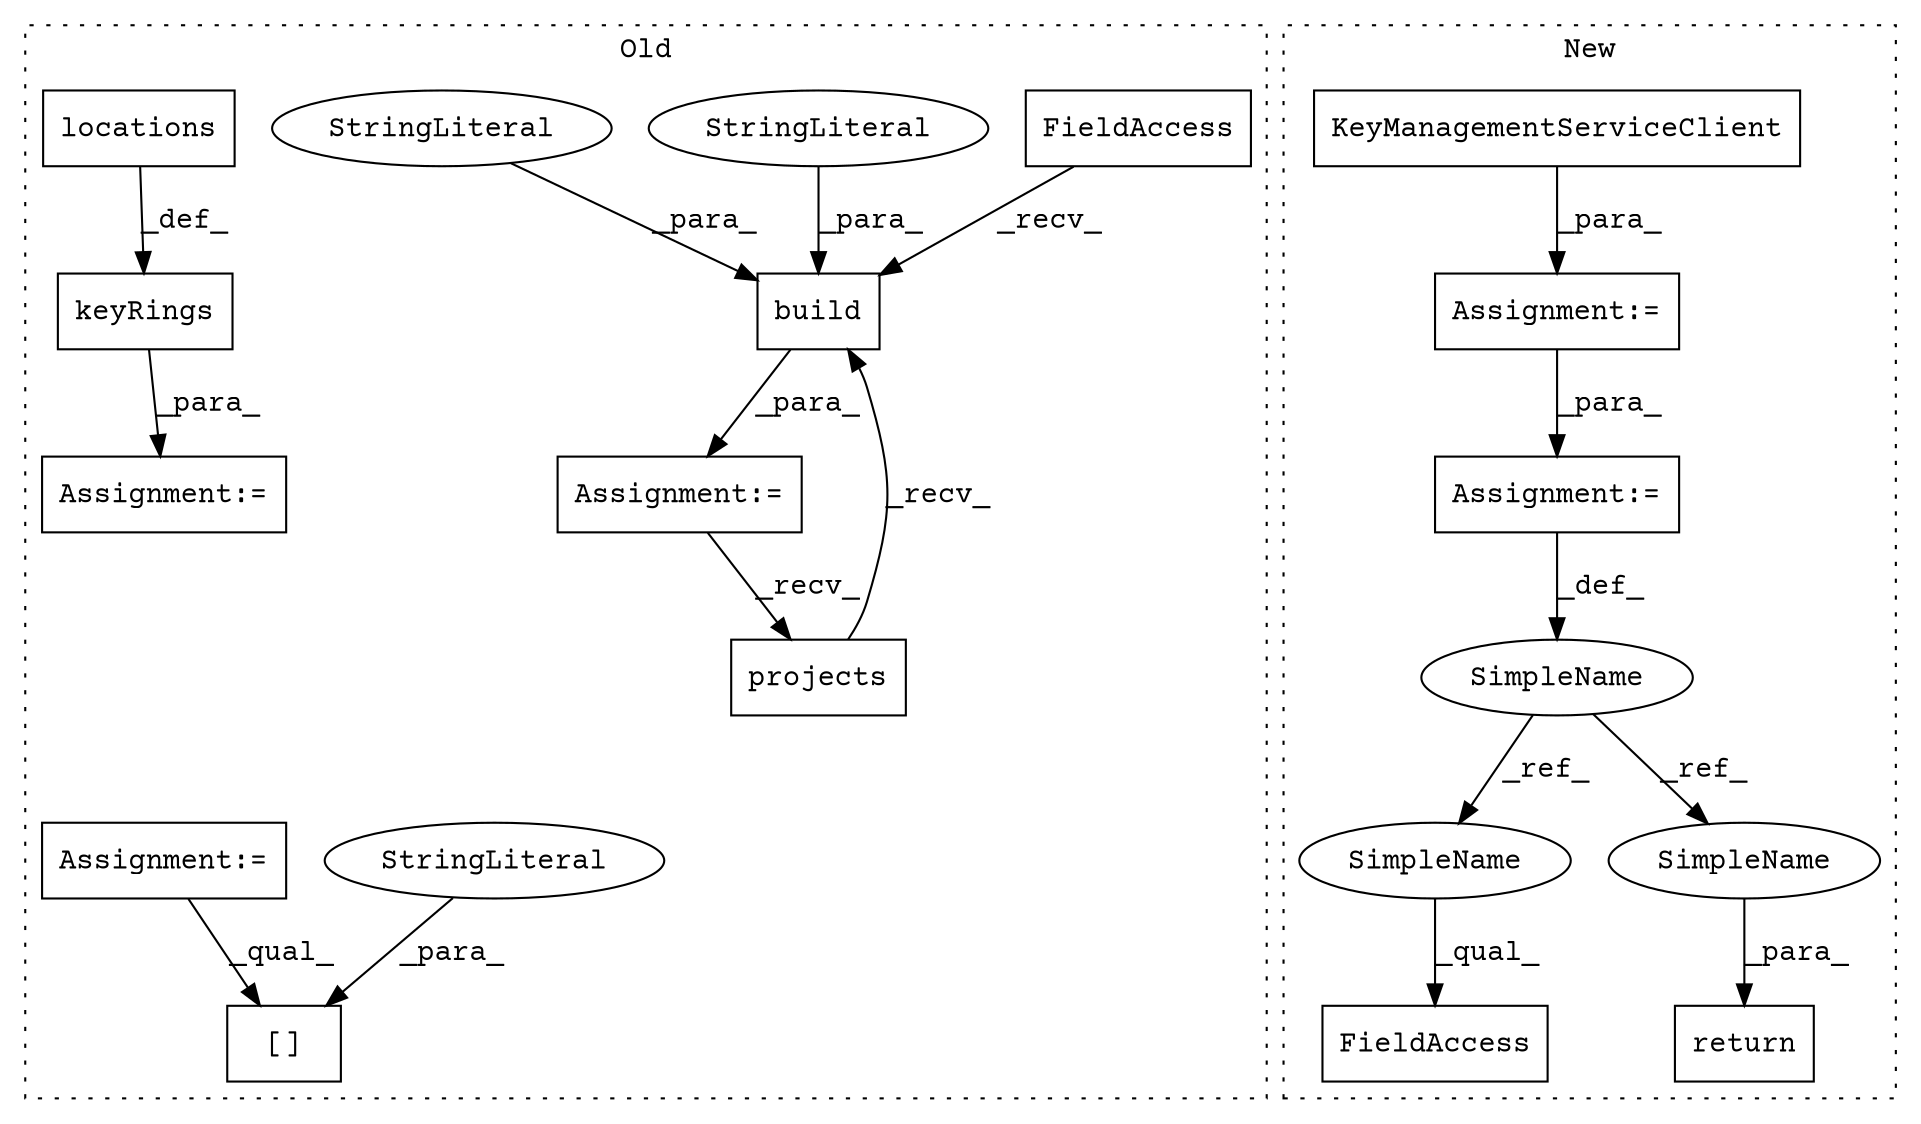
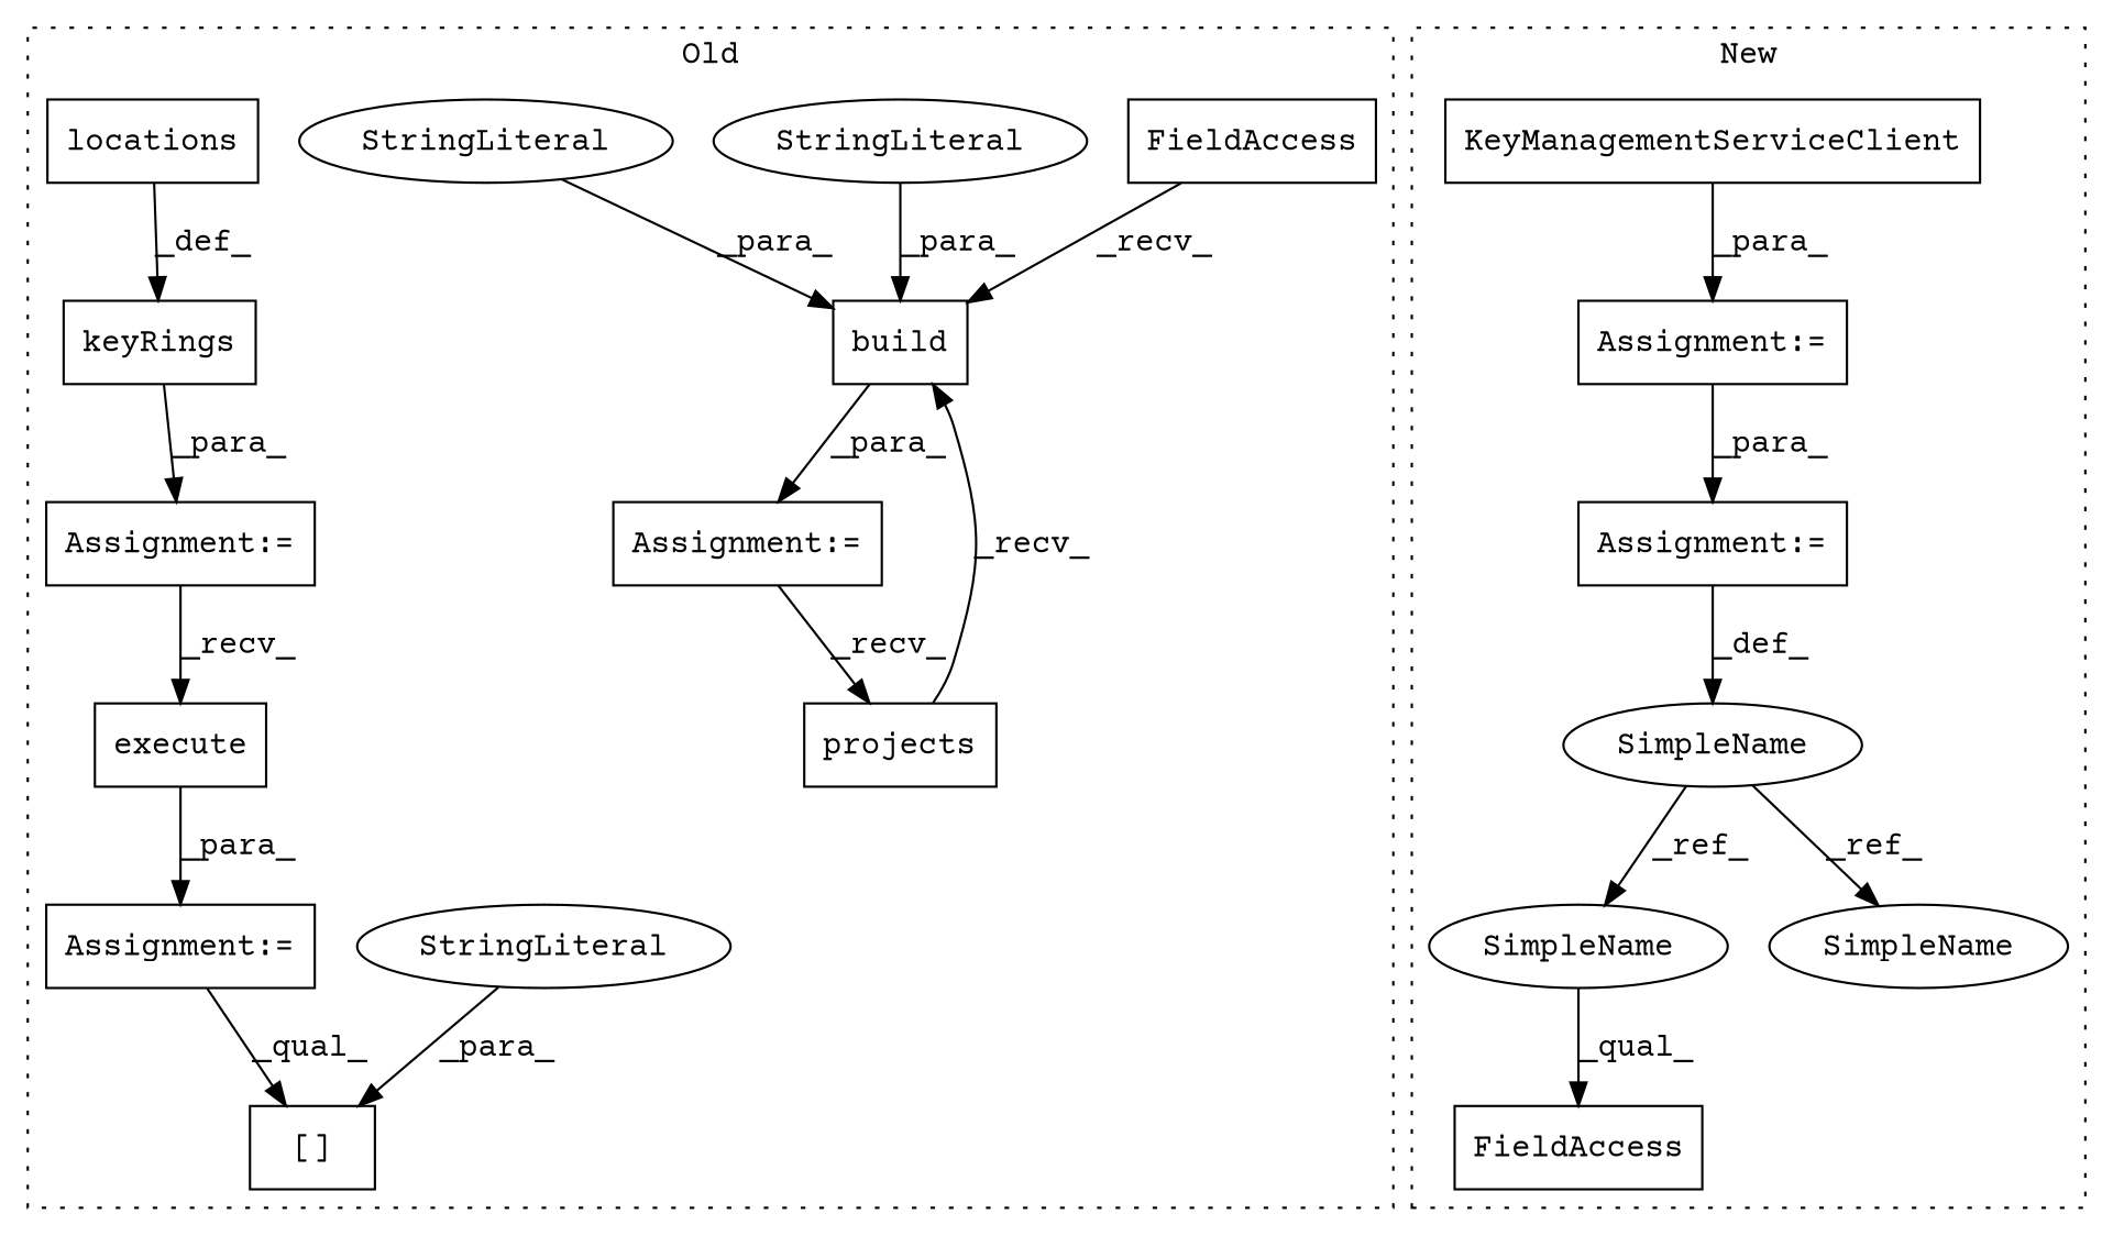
  digraph {
    fontname="Courier Prime"
    node [a=32 fontname="Courier Prime" l=1 s=1217 shape=box]
    edge [fontname="Courier Prime"]
    n1 [l="6,1" label=build s="852,873"]
    n2 [a=22 l=25 label=FieldAccess s=826]
    n3 [a=45 l=4 label=StringLiteral s=869 shape=ellipse]
    n4 [l=10 label=projects s=993]
    n5 [a=2 l="9,1" label="[]" s="1179,1194"]
+   n6 [l=9 label=execute s=1127]
    n7 [a=45 l=6 label=StringLiteral s=1188 shape=ellipse]
    n8 [a=45 l=10 label=StringLiteral s=858 shape=ellipse]
    n9 [l=11 label=locations s=1004]
    n10 [a=7 label="Assignment:=" s=1118]
    n11 [a=7 label="Assignment:=" s=825]
    n12 [l=10 label=keyRings s=1016]
    n13 [a=7 label="Assignment:=" s=981]
-   n14 [a=41 l=7 label=return s=1238]
    n15 [a=42 l=8 label=SimpleName s=1108 shape=ellipse]
    n16 [a=22 l=13 label=FieldAccess]
    n17 [a=7 label="Assignment:=" s=1116]
    n18 [a=7 label="Assignment:=" s=893]
    n19 [l=28 label=KeyManagementServiceClient s=901]
    n20 [a=42 l=8 label=SimpleName shape=ellipse]
    n21 [a=42 l=8 label=SimpleName s=1245 shape=ellipse]
    subgraph cluster_1 {
      label=Old
      style=dotted
      n1
      n2
      n3
      n4
      n5
+     n6
      n7
      n8
      n9
      n10
      n11
      n12
      n13
    }
    subgraph cluster_2 {
      label=New
      style=dotted
-     n14
      n15
      n16
      n17
      n18
      n19
      n20
      n21
    }
    n1 -> n11 [label=_para_]
    n2 -> n1 [label=_recv_]
    n3 -> n1 [label=_para_]
    n4 -> n1 [label=_recv_]
+   n6 -> n10 [label=_para_]
    n7 -> n5 [label=_para_]
    n8 -> n1 [label=_para_]
    n9 -> n12 [label=_def_]
    n10 -> n5 [label=_qual_]
    n11 -> n4 [label=_recv_]
    n12 -> n13 [label=_para_]
+   n13 -> n6 [label=_recv_]
    n15 -> n20 [label=_ref_]
    n15 -> n21 [label=_ref_]
    n17 -> n15 [label=_def_]
    n18 -> n17 [label=_para_]
    n19 -> n18 [label=_para_]
    n20 -> n16 [label=_qual_]
-   n21 -> n14 [label=_para_]
  }
